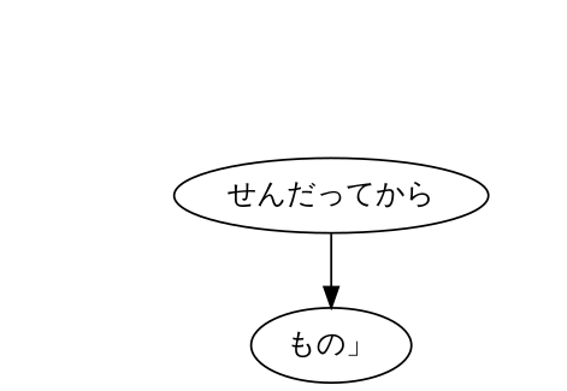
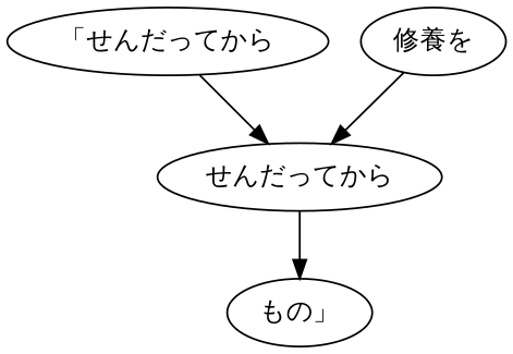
  digraph {
+   n1 [label="「せんだってから"]
    n2 [label="せんだってから"]
    n3 [label="もの」"]
+   n4 [label="修養を"]
+   n1 -> n2
    n2 -> n3
+   n4 -> n2
  }
